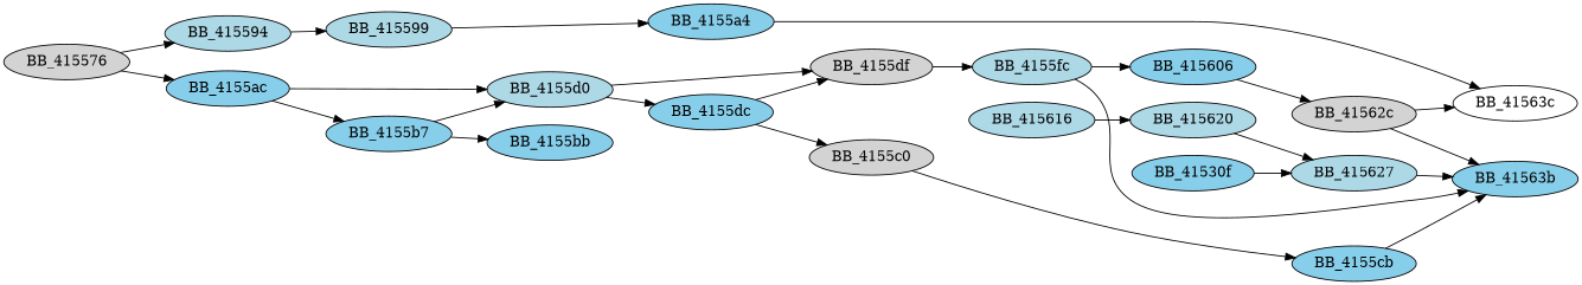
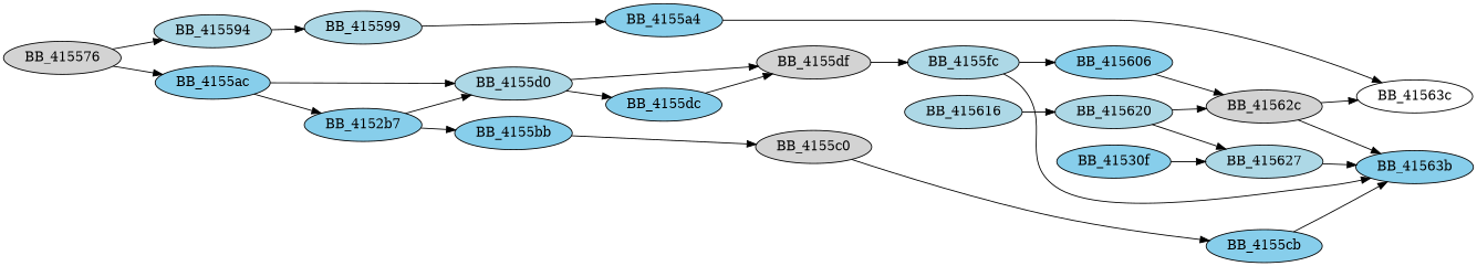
  digraph {
    rankdir=LR
    node [fillcolor=skyblue style=filled]
    BB_415576 [fillcolor=lightgrey]
    BB_415594 [fillcolor=lightblue]
    BB_4155ac
    BB_415599 [fillcolor=lightblue]
-   BB_4155b7
+   BB_4155b7 [label=BB_4152b7]
    BB_4155d0 [fillcolor=lightblue]
    BB_4155a4
    BB_4155bb
    BB_4155dc
    BB_4155df [fillcolor=lightgrey]
    BB_41563c [fillcolor=white]
    BB_4155c0 [fillcolor=lightgrey]
    BB_4155fc [fillcolor=lightblue]
    BB_4155cb
    BB_41563b
    BB_415606
    BB_41562c [fillcolor=lightgrey]
    n18 [label=BB_41530f]
    BB_415627 [fillcolor=lightblue]
    BB_415616 [fillcolor=lightblue]
    BB_415620 [fillcolor=lightblue]
    BB_415576 -> BB_415594
    BB_415576 -> BB_4155ac
    BB_415594 -> BB_415599
    BB_4155ac -> BB_4155b7
    BB_4155ac -> BB_4155d0
    BB_415599 -> BB_4155a4
    BB_4155b7 -> BB_4155d0
    BB_4155b7 -> BB_4155bb
    BB_4155d0 -> BB_4155dc
    BB_4155d0 -> BB_4155df
    BB_4155a4 -> BB_41563c
-   BB_4155dc -> BB_4155c0
+   BB_4155bb -> BB_4155c0
    BB_4155dc -> BB_4155df
    BB_4155df -> BB_4155fc
    BB_4155c0 -> BB_4155cb
    BB_4155fc -> BB_41563b
    BB_4155fc -> BB_415606
    BB_4155cb -> BB_41563b
    BB_415606 -> BB_41562c
    BB_41562c -> BB_41563c
    BB_41562c -> BB_41563b
    n18 -> BB_415627
    BB_415627 -> BB_41563b
    BB_415616 -> BB_415620
+   BB_415620 -> BB_41562c
    BB_415620 -> BB_415627
  }
